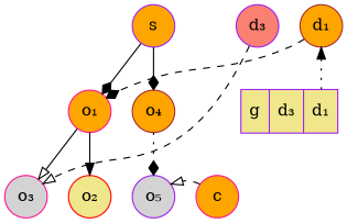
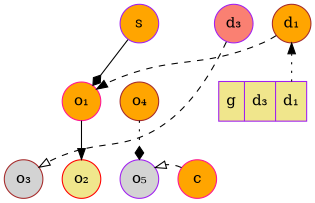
  digraph {
    fontname="DejaVu Serif"
    ranksep=0.5
    node [color=purple fillcolor=orange fontname="DejaVu Serif" margin="0.03,0.03" shape=circle style=filled]
    edge [fontname="DejaVu Serif"]
    s
    n2 [fillcolor=salmon label="d₃"]
    n3 [color=brown label="d₁"]
    n4 [fillcolor=lightgrey label="o₅"]
    c [color=deeppink]
    n6 [color=deeppink label="o₁"]
    n7 [color=brown label="o₄"]
-   n8 [color=deeppink fillcolor=lightgrey label="o₃"]
+   n8 [color=brown fillcolor=lightgrey label="o₃"]
    n9 [fillcolor=khaki label=" <g>g | <d3>d₃ | <d1>d₁ " margin="0.1,0.1" shape=record]
    n10 [color=red fillcolor=khaki label="o₂"]
    subgraph sub_1 {
      rank=same
      s
      n2
      n3
    }
    subgraph sub_2 {
      rank=same
      n4
      c
    }
    s -> n2 [style=invis]
    s -> n6 [arrowhead=diamond]
-   s -> n7 [arrowhead=diamond]
    n2 -> n3 [style=invis]
    n2 -> n8 [arrowhead=onormal constraint=false style=dashed]
    n2 -> n9 [style=invis]
-   n3 -> n6 [arrowhead=diamond constraint=false style=dashed]
+   n3 -> n6 [arrowhead=normal constraint=false style=dashed]
    n4 -> c [style=invis]
    c -> n4 [arrowhead=onormal constraint=false style=dashed]
-   n6 -> n8 [arrowhead=onormal]
    n6 -> n10 [arrowhead=normal]
    n7 -> n4 [arrowhead=diamond style=dotted]
    n9 -> n3 [arrowhead=normal style=dotted tailport=d1]
  }
